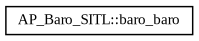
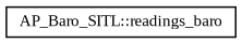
  digraph {
    rankdir=LR
    fontname="Liberation Serif"
-   n1 [color=black fillcolor=white fontname="Liberation Serif" fontsize=10 height=0.2 label="AP_Baro_SITL::baro_baro" shape=record style=filled width=0.4]
+   n1 [color=black fillcolor=white fontname="Liberation Serif" fontsize=10 height=0.2 label="AP_Baro_SITL::readings_baro" shape=record style=filled width=0.4]
  }
